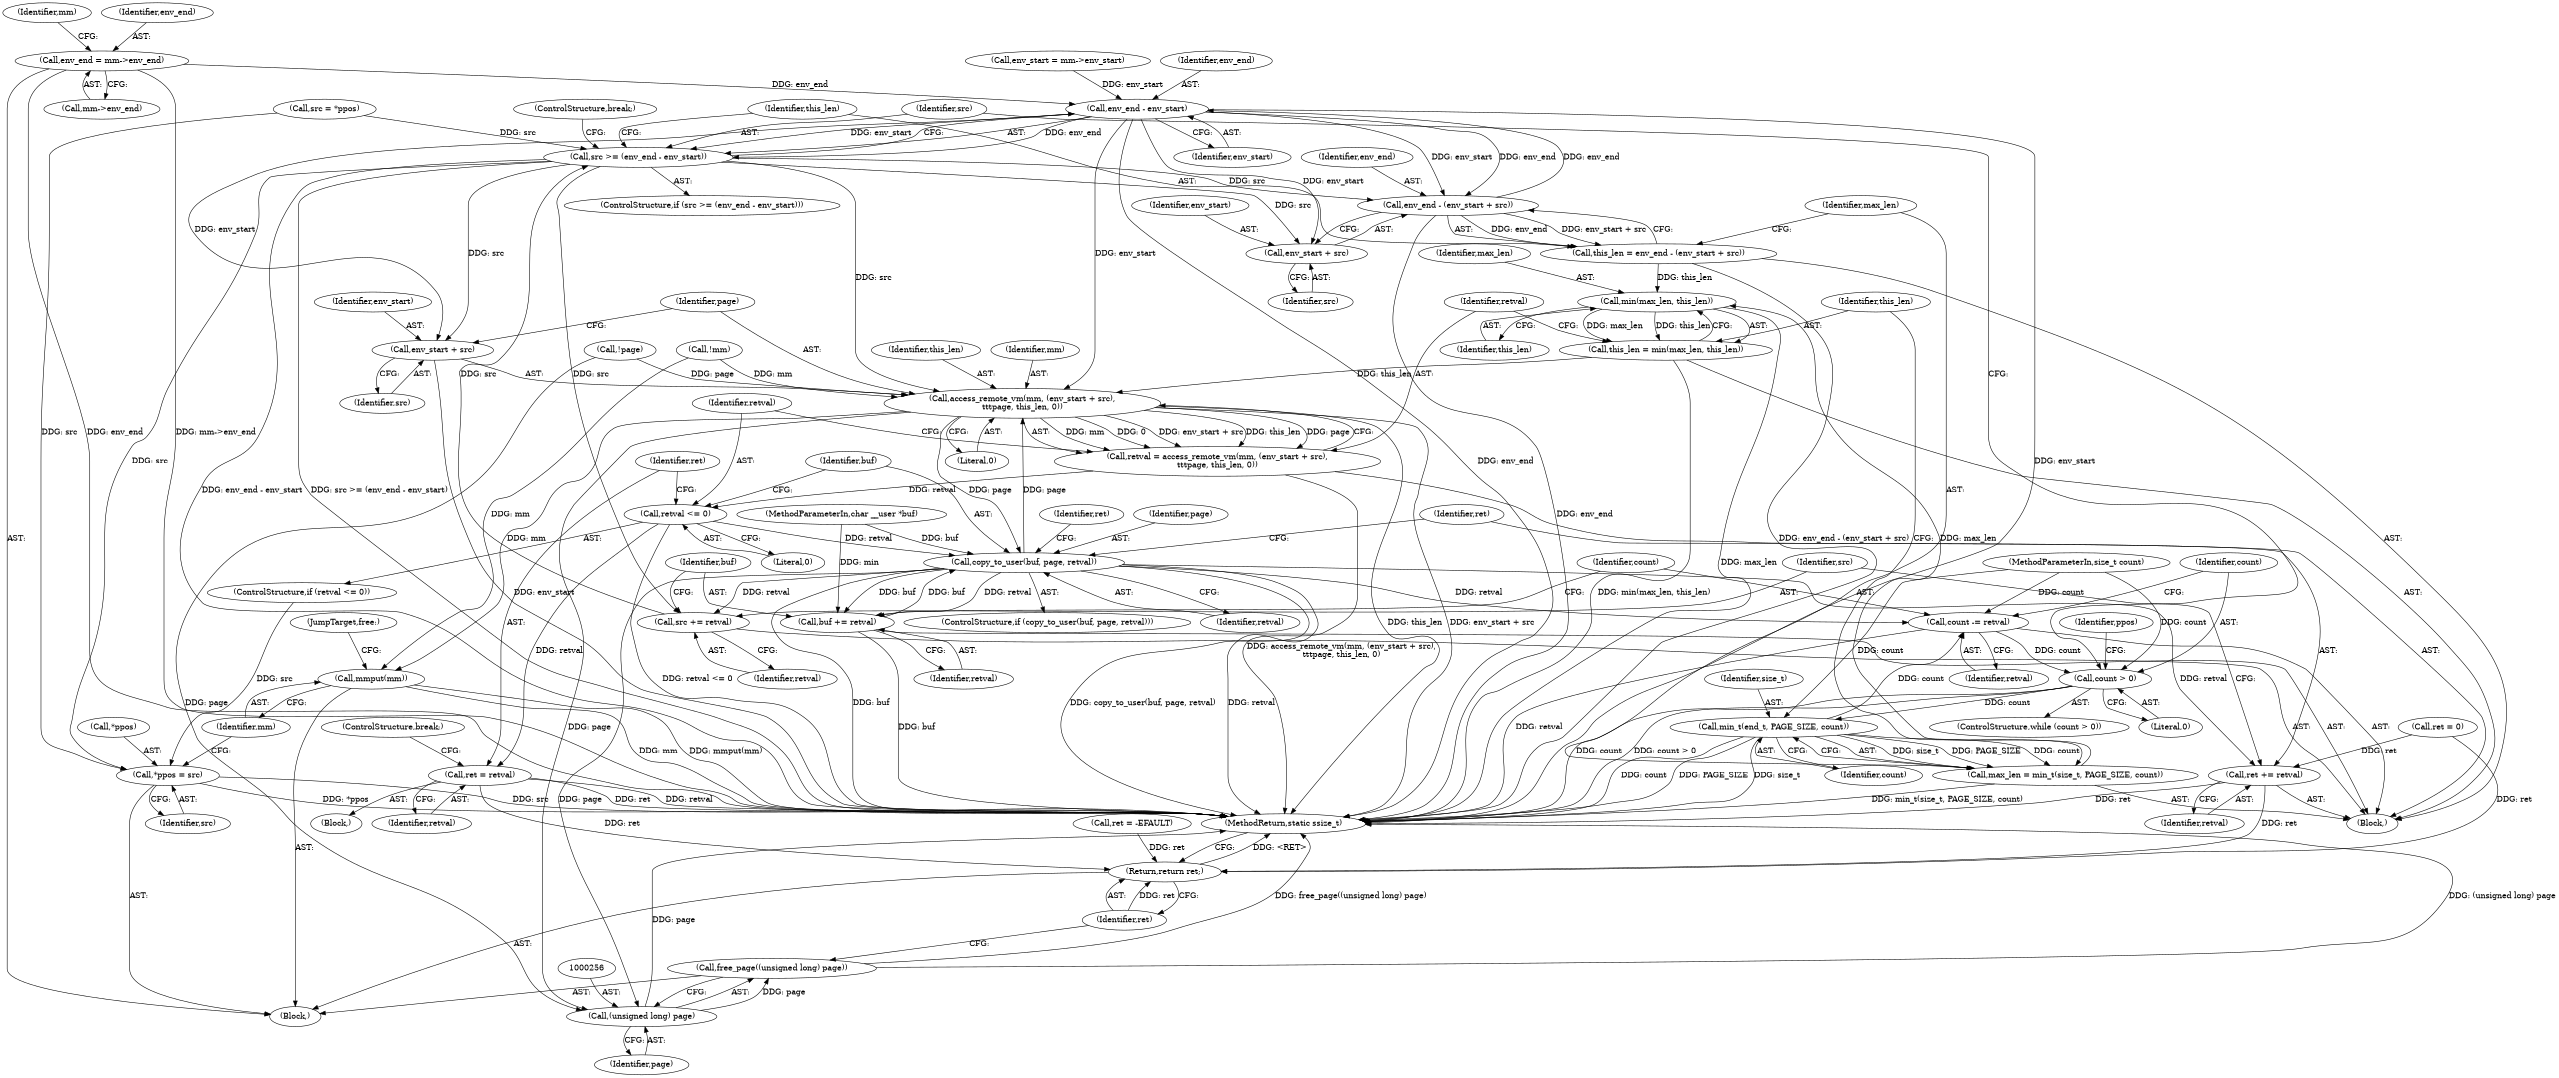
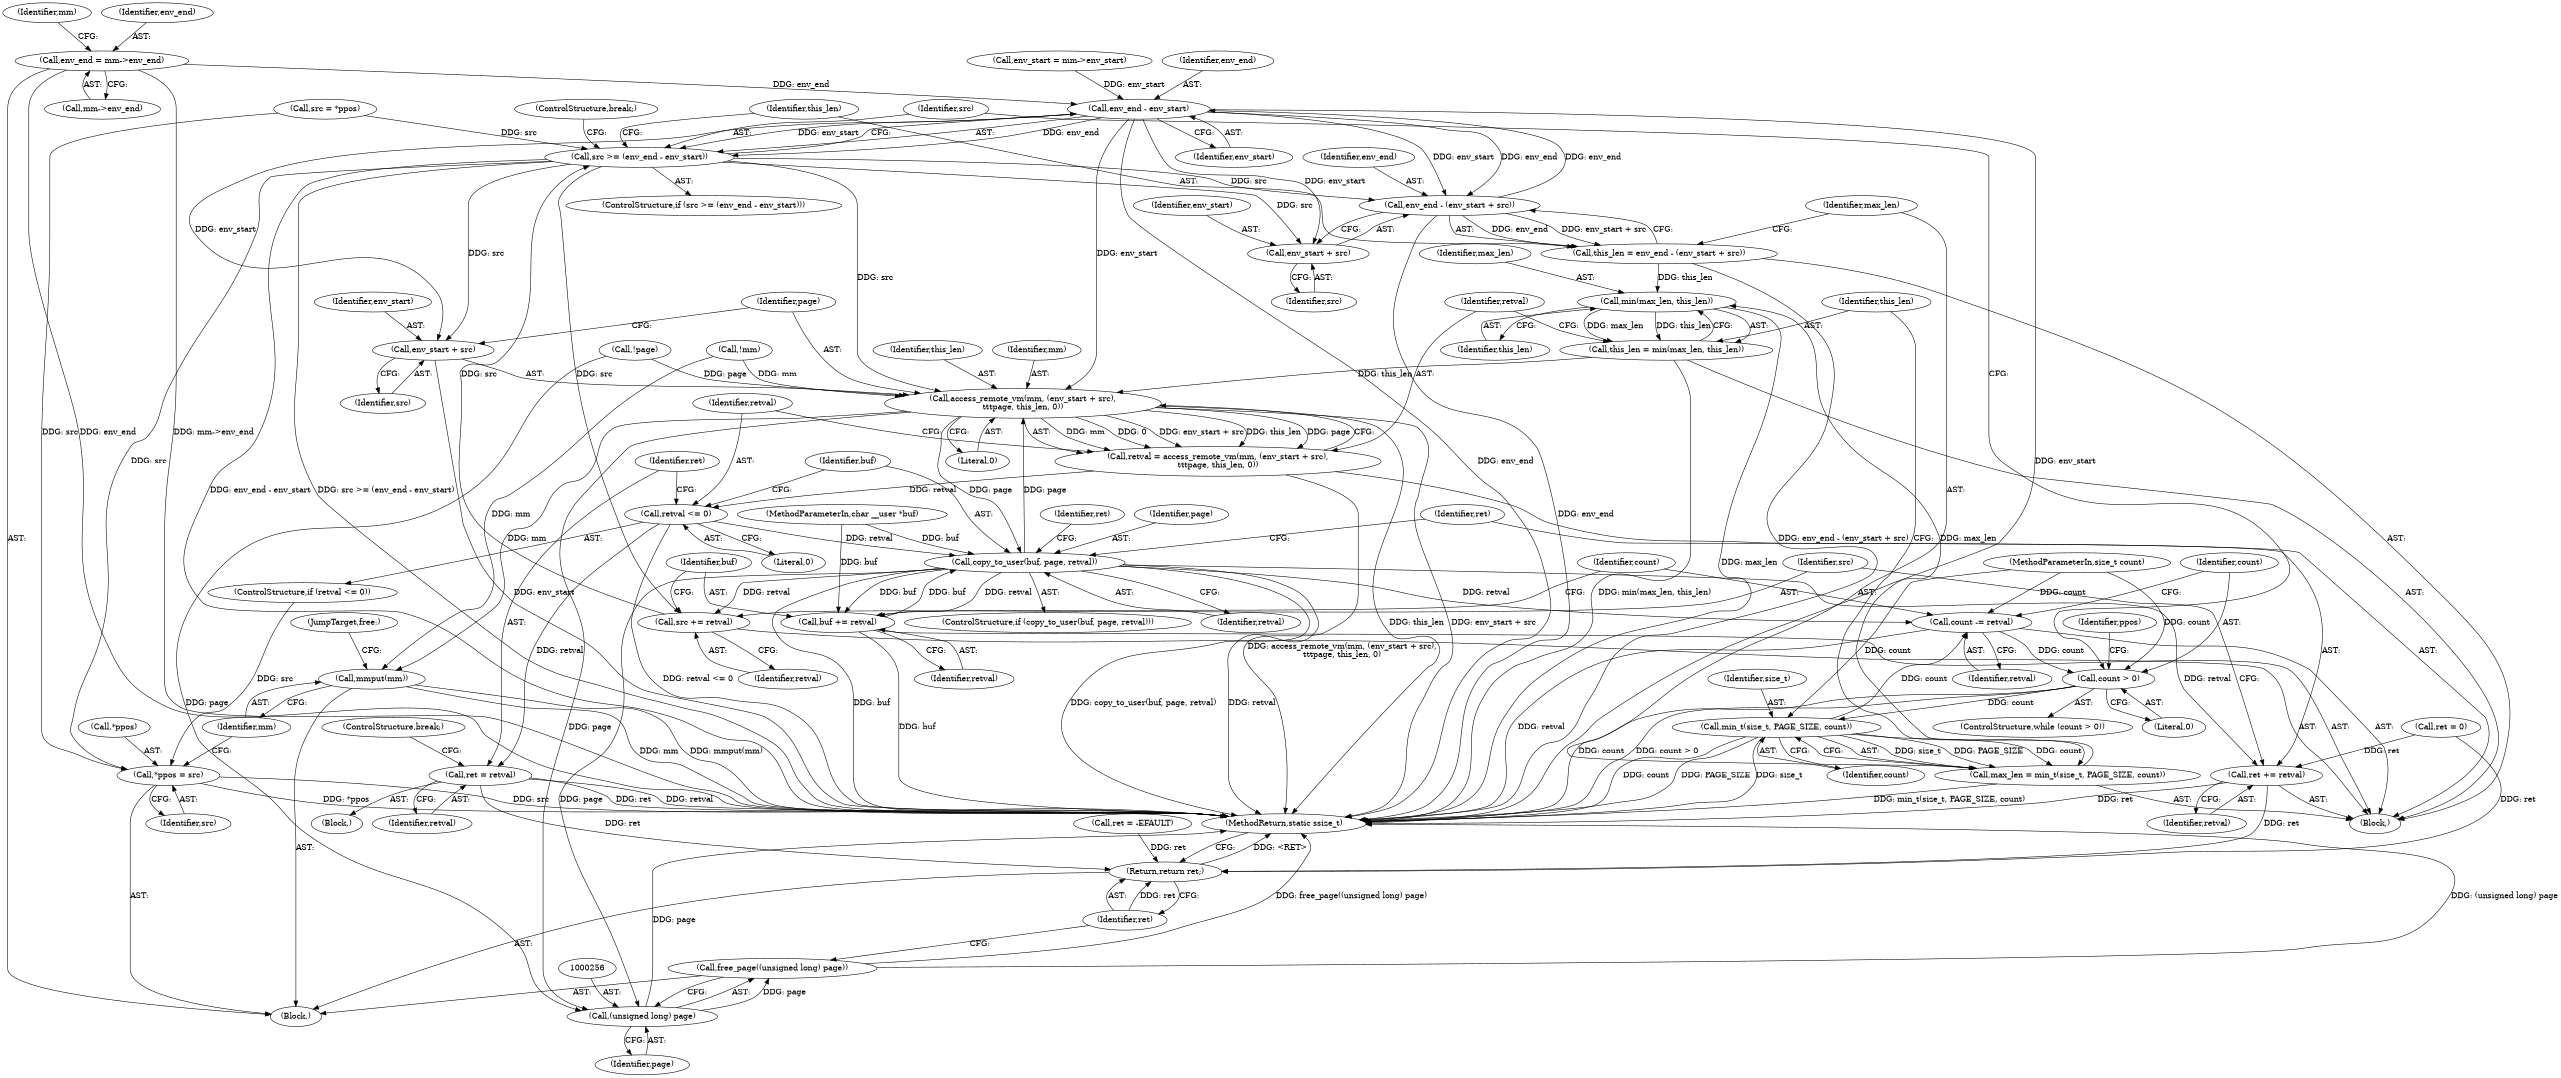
  digraph {
    n1 [label="(Call,env_end = mm->env_end)"]
    n2 [label="(Call,env_end - env_start)"]
    n3 [label="(Call,mm->env_end)"]
    n4 [label="(Block,)"]
    n5 [label="(MethodReturn,static ssize_t)"]
    n6 [label="(Call,src >= (env_end - env_start))"]
    n7 [label="(Call,env_end - (env_start + src))"]
    n8 [label="(Call,access_remote_vm(mm, (env_start + src),\n\t\t\tpage, this_len, 0))"]
    n9 [label="(Call,env_start + src)"]
    n10 [label="(Call,env_start + src)"]
    n11 [label="(Identifier,env_start)"]
    n12 [label="(Return,return ret;)"]
    n13 [label="(Call,src += retval)"]
    n14 [label="(Call,*ppos = src)"]
    n15 [label="(ControlStructure,if (src >= (env_end - env_start)))"]
    n16 [label="(Call,this_len = env_end - (env_start + src))"]
    n17 [label="(Call,retval = access_remote_vm(mm, (env_start + src),\n\t\t\tpage, this_len, 0))"]
    n18 [label="(Call,copy_to_user(buf, page, retval))"]
    n19 [label="(Call,(unsigned long) page)"]
    n20 [label="(Call,mmput(mm))"]
    n21 [label="(Literal,0)"]
    n22 [label="(Identifier,src)"]
    n23 [label="(Identifier,src)"]
    n24 [label="(Block,)"]
    n25 [label="(Identifier,retval)"]
    n26 [label="(Identifier,src)"]
    n27 [label="(Call,min(max_len, this_len))"]
    n28 [label="(Call,this_len = min(max_len, this_len))"]
    n29 [label="(Identifier,this_len)"]
    n30 [label="(Call,retval <= 0)"]
    n31 [label="(Call,ret += retval)"]
    n32 [label="(Call,buf += retval)"]
    n33 [label="(Call,count -= retval)"]
    n34 [label="(ControlStructure,if (copy_to_user(buf, page, retval)))"]
    n35 [label="(Identifier,retval)"]
    n36 [label="(Call,free_page((unsigned long) page))"]
    n37 [label="(Identifier,page)"]
    n38 [label="(Identifier,mm)"]
    n39 [label="(Call,ret = retval)"]
    n40 [label="(ControlStructure,if (retval <= 0))"]
    n41 [label="(Literal,0)"]
    n42 [label="(Block,)"]
    n43 [label="(Identifier,retval)"]
    n44 [label="(Identifier,ret)"]
    n45 [label="(Identifier,retval)"]
    n46 [label="(Identifier,retval)"]
    n47 [label="(Call,count > 0)"]
    n48 [label="(Identifier,retval)"]
-   n49 [label="(Call,min_t(end_t, PAGE_SIZE, count))"]
+   n49 [label="(Call,min_t(size_t, PAGE_SIZE, count))"]
    n50 [label="(ControlStructure,while (count > 0))"]
    n51 [label="(Literal,0)"]
    n52 [label="(Call,max_len = min_t(size_t, PAGE_SIZE, count))"]
    n53 [label="(Identifier,count)"]
    n54 [label="(Call,!page)"]
    n55 [label="(Identifier,ret)"]
    n56 [label="(Identifier,buf)"]
    n57 [label="(Identifier,buf)"]
    n58 [label="(MethodParameterIn,size_t count)"]
    n59 [label="(JumpTarget,free:)"]
    n60 [label="(Call,src = *ppos)"]
    n61 [label="(Call,env_start = mm->env_start)"]
    n62 [label="(Identifier,page)"]
    n63 [label="(Identifier,max_len)"]
    n64 [label="(Identifier,this_len)"]
    n65 [label="(Identifier,page)"]
    n66 [label="(Identifier,count)"]
    n67 [label="(Identifier,mm)"]
    n68 [label="(Identifier,ppos)"]
    n69 [label="(Identifier,this_len)"]
    n70 [label="(Identifier,env_start)"]
    n71 [label="(Identifier,env_end)"]
    n72 [label="(Identifier,env_start)"]
    n73 [label="(MethodParameterIn,char __user *buf)"]
    n74 [label="(Identifier,src)"]
    n75 [label="(Identifier,env_end)"]
    n76 [label="(Identifier,retval)"]
    n77 [label="(ControlStructure,break;)"]
    n78 [label="(Identifier,src)"]
    n79 [label="(ControlStructure,break;)"]
    n80 [label="(Identifier,ret)"]
    n81 [label="(Call,!mm)"]
    n82 [label="(Identifier,size_t)"]
    n83 [label="(Call,ret = 0)"]
    n84 [label="(Call,ret = -EFAULT)"]
    n85 [label="(Identifier,env_end)"]
    n86 [label="(Identifier,count)"]
    n87 [label="(Identifier,ret)"]
    n88 [label="(Identifier,retval)"]
    n89 [label="(Identifier,this_len)"]
    n90 [label="(Call,*ppos)"]
    n91 [label="(Identifier,mm)"]
    n92 [label="(Identifier,max_len)"]
    1000256
    n1 -> n2 [label="DDG: env_end"]
    n1 -> n3 [label="CFG: "]
    n1 -> n4 [label="AST: "]
    n1 -> n5 [label="DDG: mm->env_end"]
    n1 -> n5 [label="DDG: env_end"]
    n2 -> n5 [label="DDG: env_start"]
    n2 -> n5 [label="DDG: env_end"]
    n2 -> n6 [label="AST: "]
    n2 -> n6 [label="DDG: env_end"]
    n2 -> n6 [label="DDG: env_start"]
    n2 -> n7 [label="DDG: env_end"]
    n2 -> n7 [label="DDG: env_start"]
    n2 -> n8 [label="DDG: env_start"]
    n2 -> n9 [label="DDG: env_start"]
    n2 -> n10 [label="DDG: env_start"]
    n2 -> n11 [label="CFG: "]
    n3 -> n1 [label="AST: "]
    n5 -> n12 [label="CFG: "]
    n6 -> n2 [label="CFG: "]
    n6 -> n5 [label="DDG: src >= (env_end - env_start)"]
    n6 -> n5 [label="DDG: env_end - env_start"]
    n6 -> n7 [label="DDG: src"]
    n6 -> n8 [label="DDG: src"]
    n6 -> n9 [label="DDG: src"]
    n6 -> n10 [label="DDG: src"]
    n6 -> n13 [label="DDG: src"]
    n6 -> n14 [label="DDG: src"]
    n6 -> n15 [label="AST: "]
    n7 -> n2 [label="DDG: env_end"]
    n7 -> n5 [label="DDG: env_end"]
    n7 -> n9 [label="CFG: "]
    n7 -> n16 [label="AST: "]
    n7 -> n16 [label="DDG: env_end"]
    n7 -> n16 [label="DDG: env_start + src"]
    n8 -> n5 [label="DDG: env_start + src"]
    n8 -> n5 [label="DDG: this_len"]
    n8 -> n17 [label="AST: "]
    n8 -> n17 [label="DDG: mm"]
    n8 -> n17 [label="DDG: 0"]
    n8 -> n17 [label="DDG: env_start + src"]
    n8 -> n17 [label="DDG: this_len"]
    n8 -> n17 [label="DDG: page"]
    n8 -> n18 [label="DDG: page"]
    n8 -> n19 [label="DDG: page"]
    n8 -> n20 [label="DDG: mm"]
    n8 -> n21 [label="CFG: "]
    n9 -> n7 [label="AST: "]
    n9 -> n22 [label="CFG: "]
    n10 -> n5 [label="DDG: env_start"]
    n10 -> n8 [label="AST: "]
    n10 -> n23 [label="CFG: "]
    n11 -> n2 [label="AST: "]
    n12 -> n4 [label="AST: "]
    n12 -> n5 [label="DDG: <RET>"]
    n12 -> n44 [label="CFG: "]
    n13 -> n6 [label="DDG: src"]
    n13 -> n24 [label="AST: "]
    n13 -> n25 [label="CFG: "]
    n14 -> n4 [label="AST: "]
    n14 -> n5 [label="DDG: src"]
    n14 -> n5 [label="DDG: *ppos"]
    n14 -> n26 [label="CFG: "]
    n16 -> n5 [label="DDG: env_end - (env_start + src)"]
    n16 -> n7 [label="CFG: "]
    n16 -> n24 [label="AST: "]
    n16 -> n27 [label="DDG: this_len"]
    n17 -> n5 [label="DDG: access_remote_vm(mm, (env_start + src),\n\t\t\tpage, this_len, 0)"]
    n17 -> n8 [label="CFG: "]
    n17 -> n24 [label="AST: "]
    n17 -> n30 [label="DDG: retval"]
    n18 -> n5 [label="DDG: buf"]
    n18 -> n5 [label="DDG: copy_to_user(buf, page, retval)"]
    n18 -> n5 [label="DDG: retval"]
    n18 -> n8 [label="DDG: page"]
    n18 -> n13 [label="DDG: retval"]
    n18 -> n19 [label="DDG: page"]
    n18 -> n31 [label="DDG: retval"]
    n18 -> n32 [label="DDG: retval"]
    n18 -> n32 [label="DDG: buf"]
    n18 -> n33 [label="DDG: retval"]
    n18 -> n34 [label="AST: "]
    n18 -> n35 [label="CFG: "]
    n19 -> n5 [label="DDG: page"]
    n19 -> n36 [label="AST: "]
    n19 -> n36 [label="DDG: page"]
    n19 -> n37 [label="CFG: "]
    n20 -> n4 [label="AST: "]
    n20 -> n5 [label="DDG: mmput(mm)"]
    n20 -> n5 [label="DDG: mm"]
    n20 -> n38 [label="CFG: "]
    n21 -> n8 [label="AST: "]
    n22 -> n9 [label="AST: "]
    n23 -> n10 [label="AST: "]
    n25 -> n13 [label="AST: "]
    n26 -> n14 [label="AST: "]
    n27 -> n5 [label="DDG: max_len"]
    n27 -> n28 [label="AST: "]
    n27 -> n28 [label="DDG: max_len"]
    n27 -> n28 [label="DDG: this_len"]
    n27 -> n29 [label="CFG: "]
    n28 -> n5 [label="DDG: min(max_len, this_len)"]
    n28 -> n8 [label="DDG: this_len"]
    n28 -> n24 [label="AST: "]
    n28 -> n27 [label="CFG: "]
    n29 -> n27 [label="AST: "]
    n30 -> n5 [label="DDG: retval <= 0"]
    n30 -> n18 [label="DDG: retval"]
    n30 -> n39 [label="DDG: retval"]
    n30 -> n40 [label="AST: "]
    n30 -> n41 [label="CFG: "]
    n31 -> n5 [label="DDG: ret"]
    n31 -> n12 [label="DDG: ret"]
    n31 -> n24 [label="AST: "]
    n31 -> n45 [label="CFG: "]
    n32 -> n5 [label="DDG: buf"]
    n32 -> n18 [label="DDG: buf"]
    n32 -> n24 [label="AST: "]
    n32 -> n46 [label="CFG: "]
    n33 -> n5 [label="DDG: retval"]
    n33 -> n24 [label="AST: "]
    n33 -> n47 [label="DDG: count"]
    n33 -> n48 [label="CFG: "]
    n35 -> n18 [label="AST: "]
    n36 -> n4 [label="AST: "]
    n36 -> n5 [label="DDG: (unsigned long) page"]
    n36 -> n5 [label="DDG: free_page((unsigned long) page)"]
    n36 -> n19 [label="CFG: "]
    n37 -> n19 [label="AST: "]
    n38 -> n14 [label="CFG: "]
    n38 -> n20 [label="AST: "]
    n39 -> n5 [label="DDG: retval"]
    n39 -> n5 [label="DDG: ret"]
    n39 -> n12 [label="DDG: ret"]
    n39 -> n42 [label="AST: "]
    n39 -> n43 [label="CFG: "]
    n40 -> n14 [label="DDG: src"]
    n41 -> n30 [label="AST: "]
    n43 -> n39 [label="AST: "]
    n44 -> n12 [label="AST: "]
    n44 -> n12 [label="DDG: ret"]
    n44 -> n36 [label="CFG: "]
    n45 -> n31 [label="AST: "]
    n46 -> n32 [label="AST: "]
    n47 -> n5 [label="DDG: count > 0"]
    n47 -> n5 [label="DDG: count"]
    n47 -> n49 [label="DDG: count"]
    n47 -> n50 [label="AST: "]
    n47 -> n51 [label="CFG: "]
    n48 -> n33 [label="AST: "]
    n49 -> n5 [label="DDG: size_t"]
    n49 -> n5 [label="DDG: count"]
    n49 -> n5 [label="DDG: PAGE_SIZE"]
    n49 -> n33 [label="DDG: count"]
    n49 -> n52 [label="AST: "]
    n49 -> n52 [label="DDG: size_t"]
    n49 -> n52 [label="DDG: PAGE_SIZE"]
    n49 -> n52 [label="DDG: count"]
    n49 -> n53 [label="CFG: "]
    n51 -> n47 [label="AST: "]
    n52 -> n5 [label="DDG: min_t(size_t, PAGE_SIZE, count)"]
    n52 -> n24 [label="AST: "]
    n52 -> n27 [label="DDG: max_len"]
    n52 -> n49 [label="CFG: "]
    n53 -> n49 [label="AST: "]
    n54 -> n8 [label="DDG: page"]
    n54 -> n19 [label="DDG: page"]
    n55 -> n18 [label="CFG: "]
    n56 -> n13 [label="CFG: "]
    n56 -> n32 [label="AST: "]
    n57 -> n18 [label="AST: "]
    n57 -> n30 [label="CFG: "]
    n58 -> n33 [label="DDG: count"]
    n58 -> n47 [label="DDG: count"]
    n58 -> n49 [label="DDG: count"]
    n59 -> n20 [label="CFG: "]
    n60 -> n6 [label="DDG: src"]
    n60 -> n14 [label="DDG: src"]
    n61 -> n2 [label="DDG: env_start"]
    n62 -> n8 [label="AST: "]
    n62 -> n10 [label="CFG: "]
    n63 -> n16 [label="CFG: "]
    n63 -> n52 [label="AST: "]
    n64 -> n8 [label="AST: "]
    n65 -> n18 [label="AST: "]
    n66 -> n32 [label="CFG: "]
    n66 -> n33 [label="AST: "]
    n67 -> n1 [label="CFG: "]
    n68 -> n47 [label="CFG: "]
    n69 -> n28 [label="AST: "]
    n69 -> n52 [label="CFG: "]
    n70 -> n9 [label="AST: "]
    n71 -> n7 [label="AST: "]
    n72 -> n10 [label="AST: "]
    n73 -> n18 [label="DDG: buf"]
-   n73 -> n32 [label="DDG: min"]
+   n73 -> n32 [label="DDG: buf"]
    n74 -> n6 [label="AST: "]
    n74 -> n47 [label="CFG: "]
    n75 -> n2 [label="AST: "]
    n76 -> n17 [label="AST: "]
    n76 -> n28 [label="CFG: "]
    n77 -> n39 [label="CFG: "]
    n78 -> n13 [label="AST: "]
    n78 -> n31 [label="CFG: "]
    n79 -> n6 [label="CFG: "]
    n80 -> n18 [label="CFG: "]
    n80 -> n31 [label="AST: "]
    n81 -> n8 [label="DDG: mm"]
    n81 -> n20 [label="DDG: mm"]
    n82 -> n49 [label="AST: "]
    n83 -> n12 [label="DDG: ret"]
    n83 -> n31 [label="DDG: ret"]
    n84 -> n12 [label="DDG: ret"]
    n85 -> n1 [label="AST: "]
    n86 -> n33 [label="CFG: "]
    n86 -> n47 [label="AST: "]
    n87 -> n30 [label="CFG: "]
    n87 -> n39 [label="AST: "]
    n88 -> n17 [label="CFG: "]
    n88 -> n30 [label="AST: "]
    n89 -> n6 [label="CFG: "]
    n89 -> n16 [label="AST: "]
    n90 -> n14 [label="AST: "]
    n91 -> n8 [label="AST: "]
    n92 -> n27 [label="AST: "]
    1000256 -> n19 [label="AST: "]
  }
